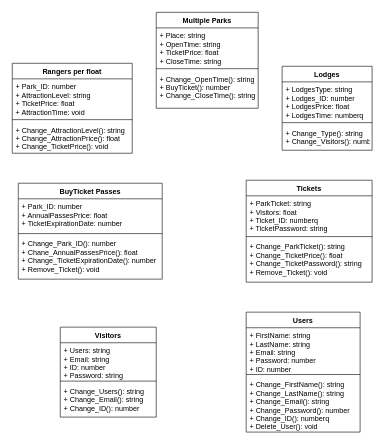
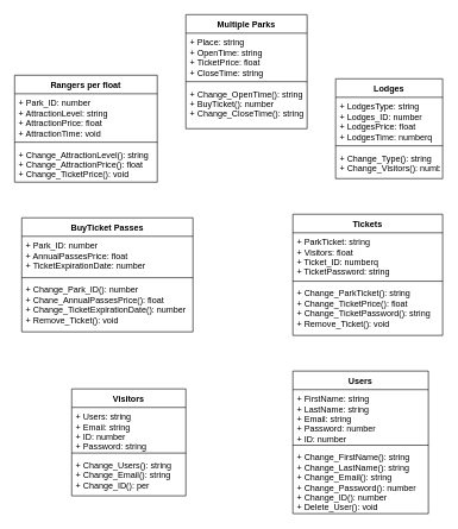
  <mxCell id="0" />
  <mxCell id="1" parent="0" />
  <mxCell id="2" value="Users" style="swimlane;fontStyle=1;align=center;verticalAlign=top;childLayout=stackLayout;horizontal=1;startSize=26;horizontalStack=0;resizeParent=1;resizeParentMax=0;resizeLast=0;collapsible=1;marginBottom=0;" vertex="1" parent="1"><mxGeometry x="410" y="520" width="190" height="200" as="geometry" /></mxCell>
  <mxCell id="3" value="+ FirstName: string&#10;+ LastName: string&#10;+ Email: string&#10;+ Password: number&#10;+ ID: number" style="text;strokeColor=none;fillColor=none;align=left;verticalAlign=top;spacingLeft=4;spacingRight=4;overflow=hidden;rotatable=0;points=[[0,0.5],[1,0.5]];portConstraint=eastwest;" vertex="1" parent="2"><mxGeometry y="26" width="190" height="74" as="geometry" /></mxCell>
  <mxCell id="4" value="" style="line;strokeWidth=1;fillColor=none;align=left;verticalAlign=middle;spacingTop=-1;spacingLeft=3;spacingRight=3;rotatable=0;labelPosition=right;points=[];portConstraint=eastwest;strokeColor=inherit;" vertex="1" parent="2"><mxGeometry y="100" width="190" height="8" as="geometry" /></mxCell>
- <mxCell id="5" value="+ Change_FirstName(): string&#10;+ Change_LastName(): string&#10;+ Change_Email(): string&#10;+ Change_Password(): number&#10;+ Change_ID(): numberq&#10;+ Delete_User(): void" style="text;strokeColor=none;fillColor=none;align=left;verticalAlign=top;spacingLeft=4;spacingRight=4;overflow=hidden;rotatable=0;points=[[0,0.5],[1,0.5]];portConstraint=eastwest;" vertex="1" parent="2"><mxGeometry y="108" width="190" height="92" as="geometry" /></mxCell>
+ <mxCell id="5" value="+ Change_FirstName(): string&#10;+ Change_LastName(): string&#10;+ Change_Email(): string&#10;+ Change_Password(): number&#10;+ Change_ID(): number&#10;+ Delete_User(): void" style="text;strokeColor=none;fillColor=none;align=left;verticalAlign=top;spacingLeft=4;spacingRight=4;overflow=hidden;rotatable=0;points=[[0,0.5],[1,0.5]];portConstraint=eastwest;" vertex="1" parent="2"><mxGeometry y="108" width="190" height="92" as="geometry" /></mxCell>
  <mxCell id="6" value="Lodges" style="swimlane;fontStyle=1;align=center;verticalAlign=top;childLayout=stackLayout;horizontal=1;startSize=26;horizontalStack=0;resizeParent=1;resizeParentMax=0;resizeLast=0;collapsible=1;marginBottom=0;" vertex="1" parent="1"><mxGeometry x="470" y="110" width="150" height="140" as="geometry" /></mxCell>
  <mxCell id="7" value="+ LodgesType: string&#10;+ Lodges_ID: number&#10;+ LodgesPrice: float&#10;+ LodgesTime: numberq" style="text;strokeColor=none;fillColor=none;align=left;verticalAlign=top;spacingLeft=4;spacingRight=4;overflow=hidden;rotatable=0;points=[[0,0.5],[1,0.5]];portConstraint=eastwest;" vertex="1" parent="6"><mxGeometry y="26" width="150" height="64" as="geometry" /></mxCell>
  <mxCell id="8" value="" style="line;strokeWidth=1;fillColor=none;align=left;verticalAlign=middle;spacingTop=-1;spacingLeft=3;spacingRight=3;rotatable=0;labelPosition=right;points=[];portConstraint=eastwest;strokeColor=inherit;" vertex="1" parent="6"><mxGeometry y="90" width="150" height="8" as="geometry" /></mxCell>
  <mxCell id="9" value="+ Change_Type(): string&#10;+ Change_Visitors(): number" style="text;strokeColor=none;fillColor=none;align=left;verticalAlign=top;spacingLeft=4;spacingRight=4;overflow=hidden;rotatable=0;points=[[0,0.5],[1,0.5]];portConstraint=eastwest;" vertex="1" parent="6"><mxGeometry y="98" width="150" height="42" as="geometry" /></mxCell>
  <mxCell id="10" value="Multiple Parks" style="swimlane;fontStyle=1;align=center;verticalAlign=top;childLayout=stackLayout;horizontal=1;startSize=26;horizontalStack=0;resizeParent=1;resizeParentMax=0;resizeLast=0;collapsible=1;marginBottom=0;" vertex="1" parent="1"><mxGeometry x="260" y="20" width="170" height="160" as="geometry" /></mxCell>
  <mxCell id="11" value="+ Place: string&#10;+ OpenTime: string&#10;+ TicketPrice: float&#10;+ CloseTime: string" style="text;strokeColor=none;fillColor=none;align=left;verticalAlign=top;spacingLeft=4;spacingRight=4;overflow=hidden;rotatable=0;points=[[0,0.5],[1,0.5]];portConstraint=eastwest;" vertex="1" parent="10"><mxGeometry y="26" width="170" height="64" as="geometry" /></mxCell>
  <mxCell id="12" value="" style="line;strokeWidth=1;fillColor=none;align=left;verticalAlign=middle;spacingTop=-1;spacingLeft=3;spacingRight=3;rotatable=0;labelPosition=right;points=[];portConstraint=eastwest;strokeColor=inherit;" vertex="1" parent="10"><mxGeometry y="90" width="170" height="8" as="geometry" /></mxCell>
  <mxCell id="13" value="+ Change_OpenTime(): string&#10;+ BuyTicket(): number&#10;+ Change_CloseTime(): string" style="text;strokeColor=none;fillColor=none;align=left;verticalAlign=top;spacingLeft=4;spacingRight=4;overflow=hidden;rotatable=0;points=[[0,0.5],[1,0.5]];portConstraint=eastwest;" vertex="1" parent="10"><mxGeometry y="98" width="170" height="62" as="geometry" /></mxCell>
  <mxCell id="14" value="Rangers per float" style="swimlane;fontStyle=1;align=center;verticalAlign=top;childLayout=stackLayout;horizontal=1;startSize=26;horizontalStack=0;resizeParent=1;resizeParentMax=0;resizeLast=0;collapsible=1;marginBottom=0;" vertex="1" parent="1"><mxGeometry x="20" y="105" width="200" height="150" as="geometry" /></mxCell>
- <mxCell id="15" value="+ Park_ID: number&#10;+ AttractionLevel: string&#10;+ TicketPrice: float&#10;+ AttractionTime: void" style="text;strokeColor=none;fillColor=none;align=left;verticalAlign=top;spacingLeft=4;spacingRight=4;overflow=hidden;rotatable=0;points=[[0,0.5],[1,0.5]];portConstraint=eastwest;" vertex="1" parent="14"><mxGeometry y="26" width="200" height="64" as="geometry" /></mxCell>
+ <mxCell id="15" value="+ Park_ID: number&#10;+ AttractionLevel: string&#10;+ AttractionPrice: float&#10;+ AttractionTime: void" style="text;strokeColor=none;fillColor=none;align=left;verticalAlign=top;spacingLeft=4;spacingRight=4;overflow=hidden;rotatable=0;points=[[0,0.5],[1,0.5]];portConstraint=eastwest;" vertex="1" parent="14"><mxGeometry y="26" width="200" height="64" as="geometry" /></mxCell>
  <mxCell id="16" value="" style="line;strokeWidth=1;fillColor=none;align=left;verticalAlign=middle;spacingTop=-1;spacingLeft=3;spacingRight=3;rotatable=0;labelPosition=right;points=[];portConstraint=eastwest;strokeColor=inherit;" vertex="1" parent="14"><mxGeometry y="90" width="200" height="8" as="geometry" /></mxCell>
  <mxCell id="17" value="+ Change_AttractionLevel(): string&#10;+ Change_AttractionPrice(): float&#10;+ Change_TicketPrice(): void" style="text;strokeColor=none;fillColor=none;align=left;verticalAlign=top;spacingLeft=4;spacingRight=4;overflow=hidden;rotatable=0;points=[[0,0.5],[1,0.5]];portConstraint=eastwest;" vertex="1" parent="14"><mxGeometry y="98" width="200" height="52" as="geometry" /></mxCell>
  <mxCell id="18" value="Tickets" style="swimlane;fontStyle=1;align=center;verticalAlign=top;childLayout=stackLayout;horizontal=1;startSize=26;horizontalStack=0;resizeParent=1;resizeParentMax=0;resizeLast=0;collapsible=1;marginBottom=0;" vertex="1" parent="1"><mxGeometry x="410" y="300" width="210" height="170" as="geometry" /></mxCell>
  <mxCell id="19" value="+ ParkTicket: string&#10;+ Visitors: float&#10;+ Ticket_ID: numberq&#10;+ TicketPassword: string" style="text;strokeColor=none;fillColor=none;align=left;verticalAlign=top;spacingLeft=4;spacingRight=4;overflow=hidden;rotatable=0;points=[[0,0.5],[1,0.5]];portConstraint=eastwest;" vertex="1" parent="18"><mxGeometry y="26" width="210" height="64" as="geometry" /></mxCell>
  <mxCell id="20" value="" style="line;strokeWidth=1;fillColor=none;align=left;verticalAlign=middle;spacingTop=-1;spacingLeft=3;spacingRight=3;rotatable=0;labelPosition=right;points=[];portConstraint=eastwest;strokeColor=inherit;" vertex="1" parent="18"><mxGeometry y="90" width="210" height="8" as="geometry" /></mxCell>
  <mxCell id="21" value="+ Change_ParkTicket(): string&#10;+ Change_TicketPrice(): float&#10;+ Change_TicketPassword(): string&#10;+ Remove_Ticket(): void" style="text;strokeColor=none;fillColor=none;align=left;verticalAlign=top;spacingLeft=4;spacingRight=4;overflow=hidden;rotatable=0;points=[[0,0.5],[1,0.5]];portConstraint=eastwest;" vertex="1" parent="18"><mxGeometry y="98" width="210" height="72" as="geometry" /></mxCell>
  <mxCell id="22" value="BuyTicket Passes" style="swimlane;fontStyle=1;align=center;verticalAlign=top;childLayout=stackLayout;horizontal=1;startSize=26;horizontalStack=0;resizeParent=1;resizeParentMax=0;resizeLast=0;collapsible=1;marginBottom=0;" vertex="1" parent="1"><mxGeometry x="30" y="305" width="240" height="160" as="geometry" /></mxCell>
  <mxCell id="23" value="+ Park_ID: number&#10;+ AnnualPassesPrice: float&#10;+ TicketExpirationDate: number" style="text;strokeColor=none;fillColor=none;align=left;verticalAlign=top;spacingLeft=4;spacingRight=4;overflow=hidden;rotatable=0;points=[[0,0.5],[1,0.5]];portConstraint=eastwest;" vertex="1" parent="22"><mxGeometry y="26" width="240" height="54" as="geometry" /></mxCell>
  <mxCell id="24" value="" style="line;strokeWidth=1;fillColor=none;align=left;verticalAlign=middle;spacingTop=-1;spacingLeft=3;spacingRight=3;rotatable=0;labelPosition=right;points=[];portConstraint=eastwest;strokeColor=inherit;" vertex="1" parent="22"><mxGeometry y="80" width="240" height="8" as="geometry" /></mxCell>
  <mxCell id="25" value="+ Change_Park_ID(): number&#10;+ Chane_AnnualPassesPrice(): float&#10;+ Change_TicketExpirationDate(): number&#10;+ Remove_Ticket(): void" style="text;strokeColor=none;fillColor=none;align=left;verticalAlign=top;spacingLeft=4;spacingRight=4;overflow=hidden;rotatable=0;points=[[0,0.5],[1,0.5]];portConstraint=eastwest;" vertex="1" parent="22"><mxGeometry y="88" width="240" height="72" as="geometry" /></mxCell>
  <mxCell id="26" value="Visitors" style="swimlane;fontStyle=1;align=center;verticalAlign=top;childLayout=stackLayout;horizontal=1;startSize=26;horizontalStack=0;resizeParent=1;resizeParentMax=0;resizeLast=0;collapsible=1;marginBottom=0;" vertex="1" parent="1"><mxGeometry x="100" y="545" width="160" height="150" as="geometry" /></mxCell>
  <mxCell id="27" value="+ Users: string&#10;+ Email: string&#10;+ ID: number&#10;+ Password: string" style="text;strokeColor=none;fillColor=none;align=left;verticalAlign=top;spacingLeft=4;spacingRight=4;overflow=hidden;rotatable=0;points=[[0,0.5],[1,0.5]];portConstraint=eastwest;" vertex="1" parent="26"><mxGeometry y="26" width="160" height="60" as="geometry" /></mxCell>
  <mxCell id="28" value="" style="line;strokeWidth=1;fillColor=none;align=left;verticalAlign=middle;spacingTop=-1;spacingLeft=3;spacingRight=3;rotatable=0;labelPosition=right;points=[];portConstraint=eastwest;strokeColor=inherit;" vertex="1" parent="26"><mxGeometry y="86" width="160" height="8" as="geometry" /></mxCell>
- <mxCell id="29" value="+ Change_Users(): string&#10;+ Change_Email(): string&#10;+ Change_ID(): number" style="text;strokeColor=none;fillColor=none;align=left;verticalAlign=top;spacingLeft=4;spacingRight=4;overflow=hidden;rotatable=0;points=[[0,0.5],[1,0.5]];portConstraint=eastwest;" vertex="1" parent="26"><mxGeometry y="94" width="160" height="56" as="geometry" /></mxCell>
+ <mxCell id="29" value="+ Change_Users(): string&#10;+ Change_Email(): string&#10;+ Change_ID(): per" style="text;strokeColor=none;fillColor=none;align=left;verticalAlign=top;spacingLeft=4;spacingRight=4;overflow=hidden;rotatable=0;points=[[0,0.5],[1,0.5]];portConstraint=eastwest;" vertex="1" parent="26"><mxGeometry y="94" width="160" height="56" as="geometry" /></mxCell>
